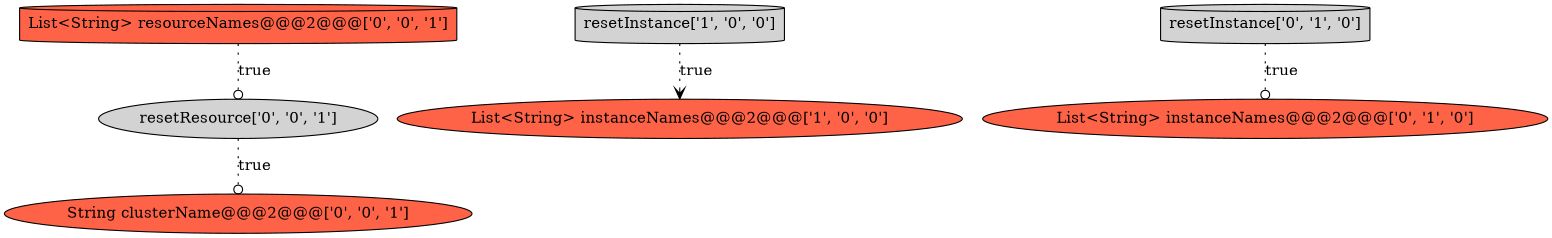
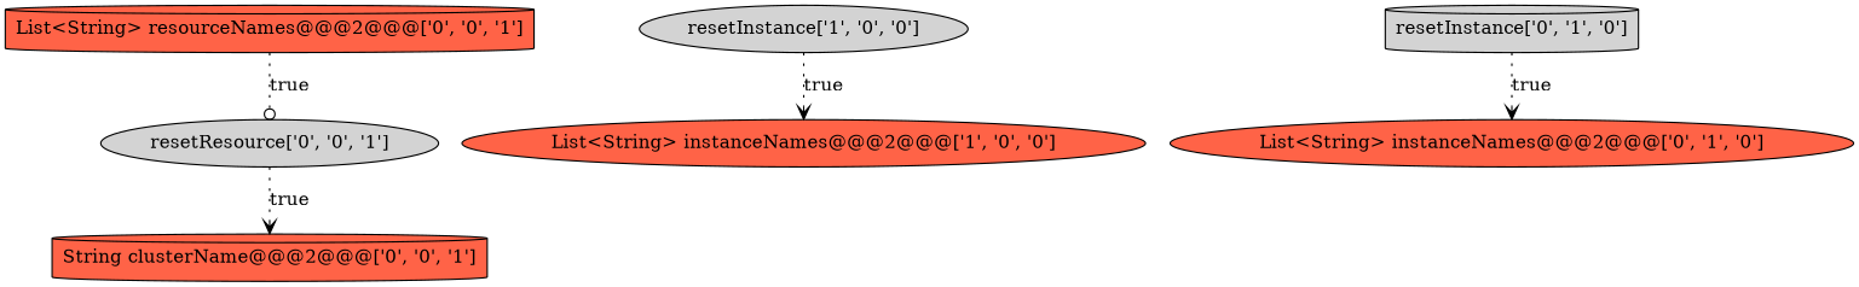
  digraph {
    node [fillcolor=tomato shape=ellipse style=filled]
    edge [arrowhead=vee style=dotted]
-   n1 [label="String clusterName@@@2@@@['0', '0', '1']"]
+   n1 [label="String clusterName@@@2@@@['0', '0', '1']" shape=cylinder]
    n2 [label="List<String> instanceNames@@@2@@@['1', '0', '0']"]
-   n3 [fillcolor=lightgray label="resetInstance['1', '0', '0']" shape=cylinder]
+   n3 [fillcolor=lightgray label="resetInstance['1', '0', '0']"]
    n4 [label="List<String> instanceNames@@@2@@@['0', '1', '0']"]
    n5 [fillcolor=lightgray label="resetResource['0', '0', '1']"]
    n6 [label="List<String> resourceNames@@@2@@@['0', '0', '1']" shape=cylinder]
    n7 [fillcolor=lightgray label="resetInstance['0', '1', '0']" shape=cylinder]
    n3 -> n2 [label=true]
-   n5 -> n1 [arrowhead=odot label=true]
+   n5 -> n1 [label=true]
    n6 -> n5 [arrowhead=odot label=true]
-   n7 -> n4 [arrowhead=odot label=true]
+   n7 -> n4 [label=true]
  }
